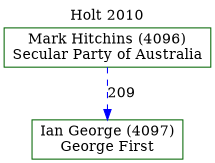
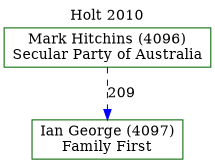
  digraph {
    label="Holt 2010"
    labelloc=t
    mclimit=10
    node [shape=box color=darkgreen]
-   n1 [label="Ian George (4097)\nGeorge First"]
+   n1 [label="Ian George (4097)\nFamily First"]
    n2 [label="Mark Hitchins (4096)\nSecular Party of Australia"]
    n2 -> n1 [label=209 color=blue style=dashed]
  }
